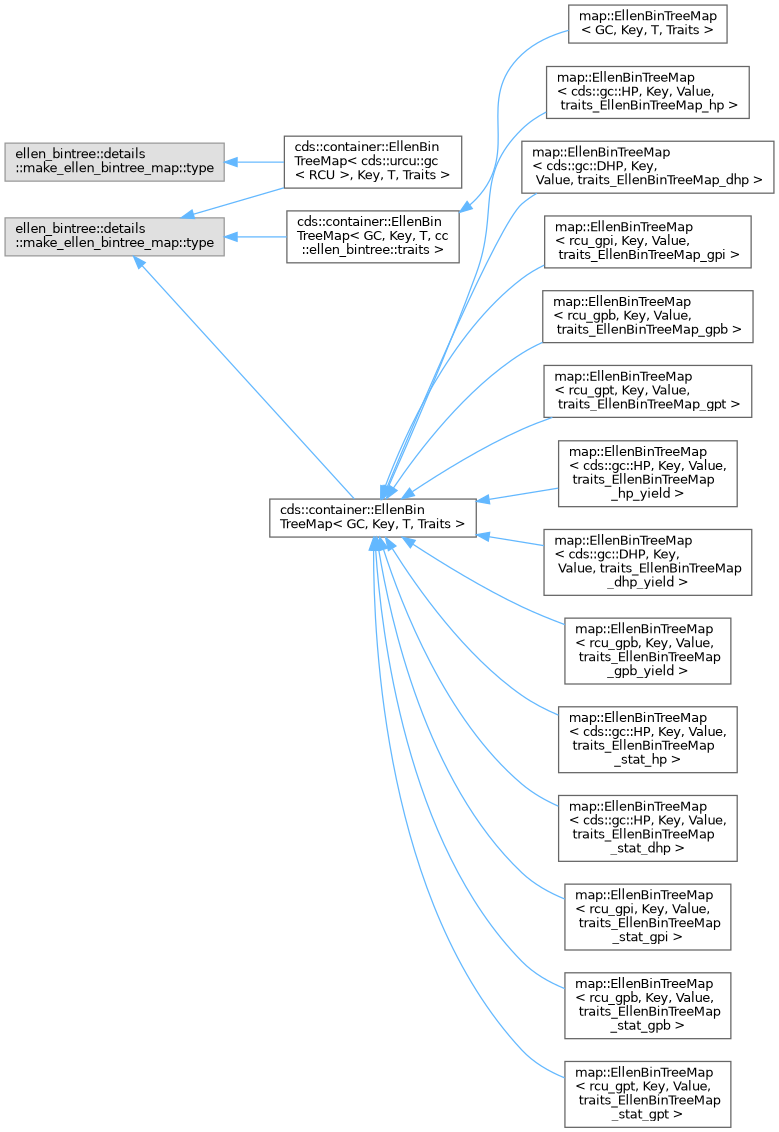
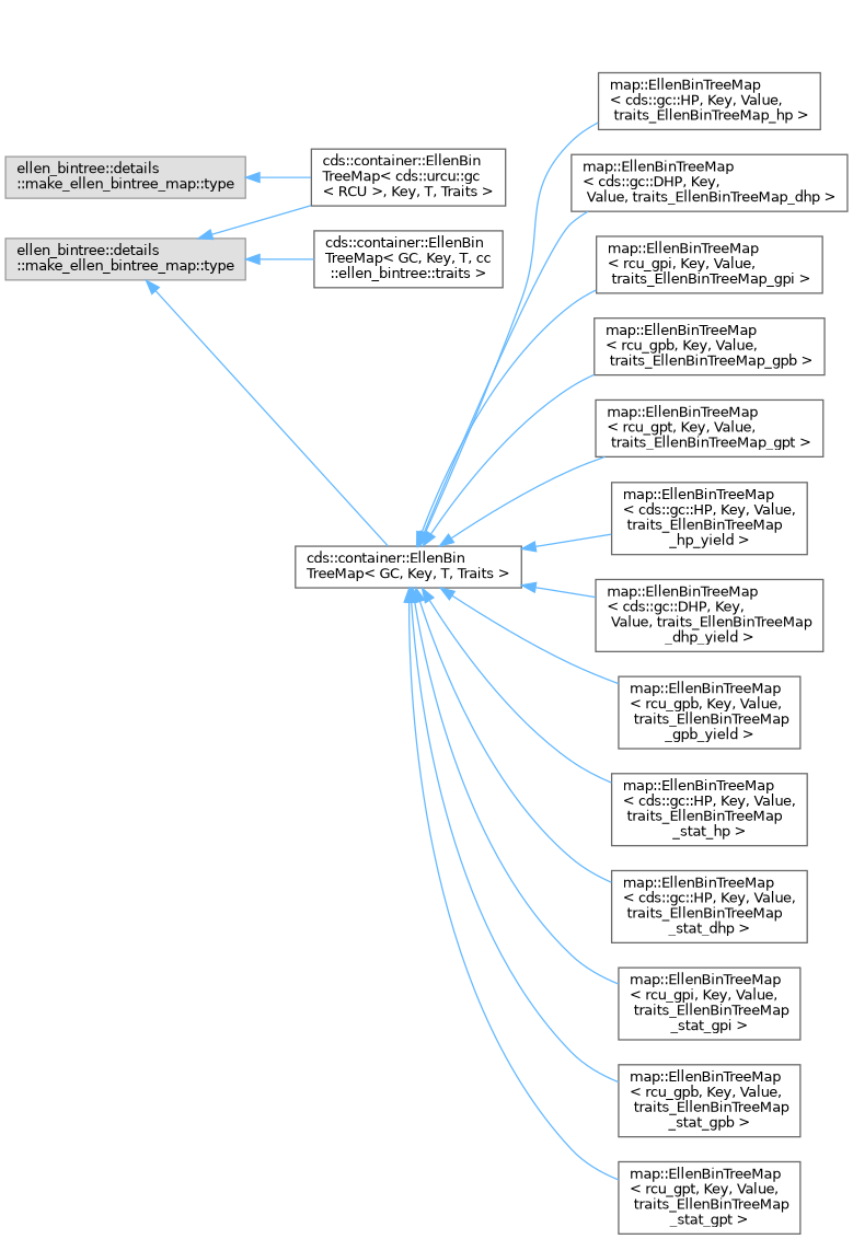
  digraph {
    rankdir=LR
    node [color=grey40 fillcolor=white fontname=Helvetica fontsize=10 shape=box style=filled]
    edge [color=steelblue1 dir=back fontname=Helvetica fontsize=10 labelfontname=Helvetica labelfontsize=10 style=solid]
    n1 [color=grey60 fillcolor="#E0E0E0" height=0.2 label="ellen_bintree::details\l::make_ellen_bintree_map::type" width=0.4]
    n2 [height=0.2 label="cds::container::EllenBin\lTreeMap\< cds::urcu::gc\l\< RCU \>, Key, T, Traits \>" width=0.4]
    n3 [color=grey60 fillcolor="#E0E0E0" height=0.2 label="ellen_bintree::details\l::make_ellen_bintree_map::type" width=0.4]
    n4 [height=0.2 label="cds::container::EllenBin\lTreeMap\< GC, Key, T, cc\l::ellen_bintree::traits \>" width=0.4]
    n5 [height=0.2 label="cds::container::EllenBin\lTreeMap\< GC, Key, T, Traits \>" width=0.4]
-   n6 [height=0.2 label="map::EllenBinTreeMap\l\< GC, Key, T, Traits \>" width=0.4]
    n7 [height=0.2 label="map::EllenBinTreeMap\l\< cds::gc::HP, Key, Value,\l traits_EllenBinTreeMap_hp \>" width=0.4]
    n8 [height=0.2 label="map::EllenBinTreeMap\l\< cds::gc::DHP, Key,\l Value, traits_EllenBinTreeMap_dhp \>" width=0.4]
    n9 [height=0.2 label="map::EllenBinTreeMap\l\< rcu_gpi, Key, Value,\l traits_EllenBinTreeMap_gpi \>" width=0.4]
    n10 [height=0.2 label="map::EllenBinTreeMap\l\< rcu_gpb, Key, Value,\l traits_EllenBinTreeMap_gpb \>" width=0.4]
    n11 [height=0.2 label="map::EllenBinTreeMap\l\< rcu_gpt, Key, Value,\l traits_EllenBinTreeMap_gpt \>" width=0.4]
    n12 [height=0.2 label="map::EllenBinTreeMap\l\< cds::gc::HP, Key, Value,\l traits_EllenBinTreeMap\l_hp_yield \>" width=0.4]
    n13 [height=0.2 label="map::EllenBinTreeMap\l\< cds::gc::DHP, Key,\l Value, traits_EllenBinTreeMap\l_dhp_yield \>" width=0.4]
    n14 [height=0.2 label="map::EllenBinTreeMap\l\< rcu_gpb, Key, Value,\l traits_EllenBinTreeMap\l_gpb_yield \>" width=0.4]
    n15 [height=0.2 label="map::EllenBinTreeMap\l\< cds::gc::HP, Key, Value,\l traits_EllenBinTreeMap\l_stat_hp \>" width=0.4]
    n16 [height=0.2 label="map::EllenBinTreeMap\l\< cds::gc::HP, Key, Value,\l traits_EllenBinTreeMap\l_stat_dhp \>" width=0.4]
    n17 [height=0.2 label="map::EllenBinTreeMap\l\< rcu_gpi, Key, Value,\l traits_EllenBinTreeMap\l_stat_gpi \>" width=0.4]
    n18 [height=0.2 label="map::EllenBinTreeMap\l\< rcu_gpb, Key, Value,\l traits_EllenBinTreeMap\l_stat_gpb \>" width=0.4]
    n19 [height=0.2 label="map::EllenBinTreeMap\l\< rcu_gpt, Key, Value,\l traits_EllenBinTreeMap\l_stat_gpt \>" width=0.4]
    n1 -> n2
    n3 -> n2
    n3 -> n4
    n3 -> n5
-   n4 -> n6
    n5 -> n7
    n5 -> n8
    n5 -> n9
    n5 -> n10
    n5 -> n11
    n5 -> n12
    n5 -> n13
    n5 -> n14
    n5 -> n15
    n5 -> n16
    n5 -> n17
    n5 -> n18
    n5 -> n19
  }
